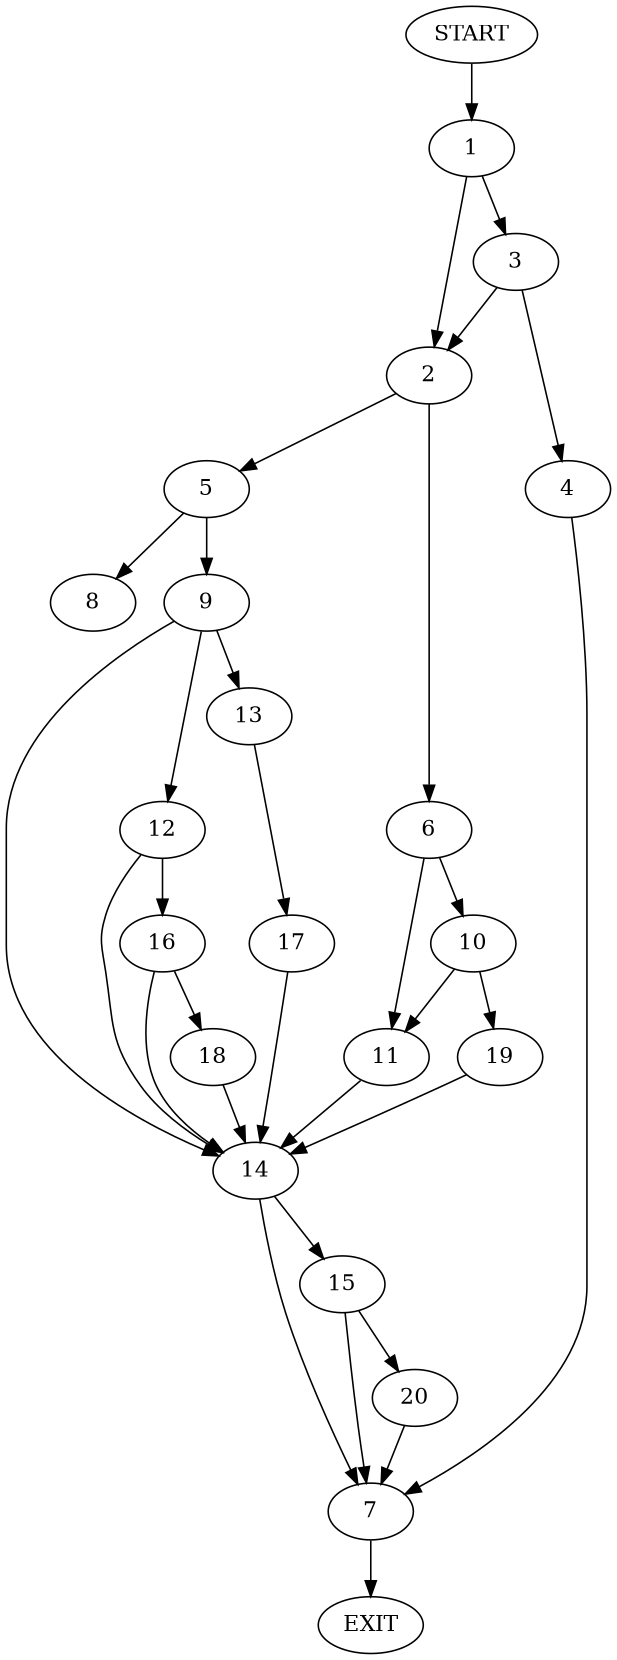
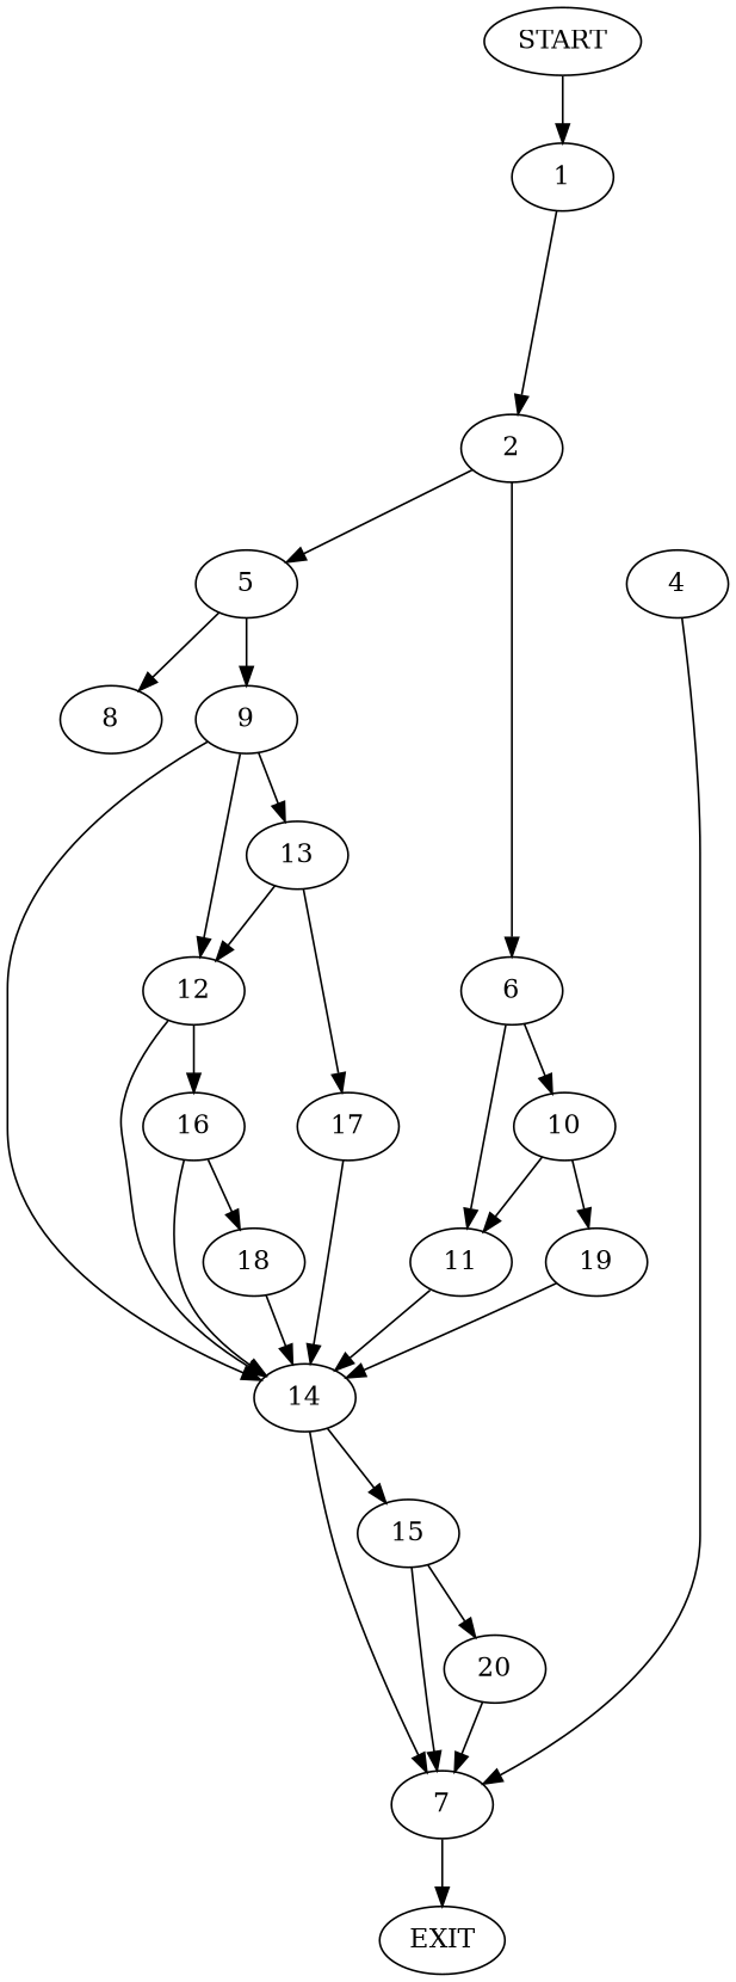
  digraph {
    n1 [label=START]
    1
    2
-   3
    n5 [label=EXIT]
    5
    6
    4
    8
    9
    10
    11
    7
    14
    12
    13
    19
    15
    16
    17
    18
    20
    n1 -> 1
    1 -> 2
-   1 -> 3
    2 -> 5
    2 -> 6
-   3 -> 2
-   3 -> 4
    5 -> 8
    5 -> 9
    6 -> 10
    6 -> 11
    4 -> 7
    9 -> 14
    9 -> 12
    9 -> 13
    10 -> 11
    10 -> 19
    11 -> 14
    7 -> n5
    14 -> 7
    14 -> 15
    12 -> 14
    12 -> 16
+   13 -> 12
    13 -> 17
    19 -> 14
    15 -> 7
    15 -> 20
    16 -> 14
    16 -> 18
    17 -> 14
    18 -> 14
    20 -> 7
  }
